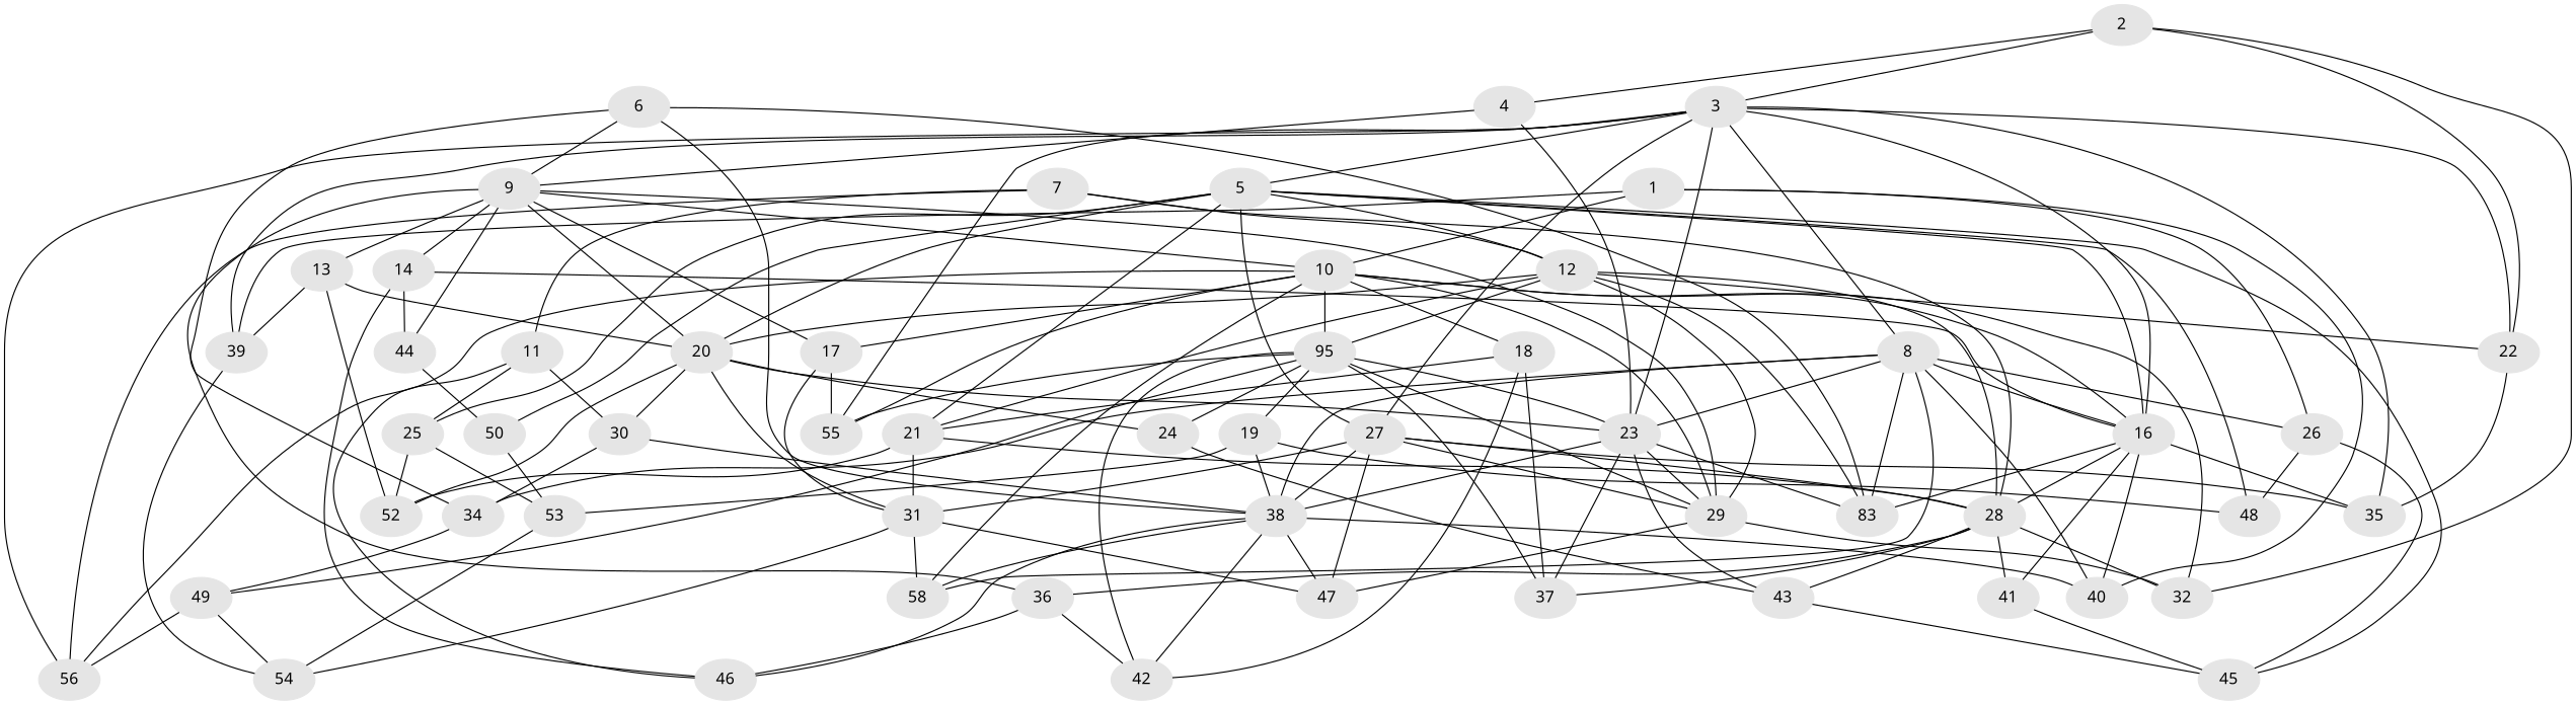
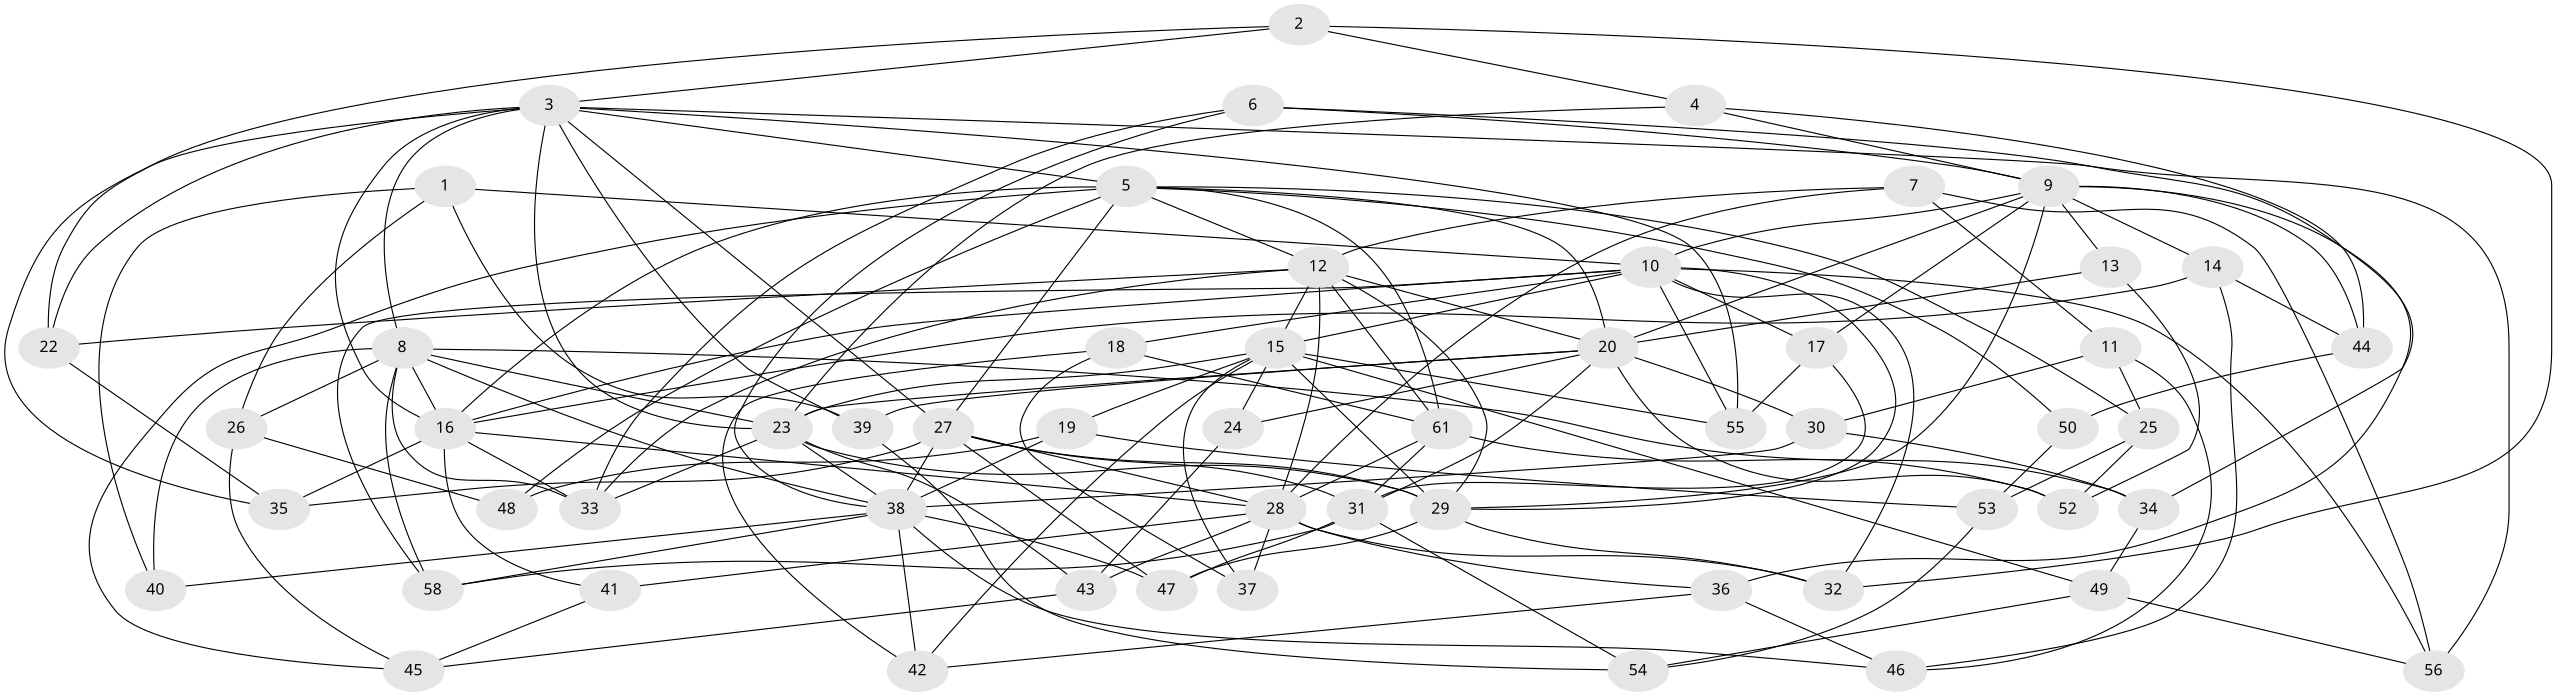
  graph {
    fontname="Noto Sans"
    node [color=gray90 fontname="Noto Sans" style=filled]
    edge [fontname="Noto Sans" weight=1.0]
    1
    10
    26
    39
    40
    32
    16
    55
    56
    58
    17
    29
-   15 [label=95]
+   15
    18
    45
    48
    54
    2
    3
    4
    22
    5
    8
    23
    27
    35
    9
    44
    12
    20
-   21
+   21 [label=61]
    25
    50
-   33 [label=83]
+   33
    34
    38
    28
    41
    37
    43
    31
    47
    13
    14
    36
    30
    52
    24
    53
    6
    49
    46
    42
    7
    11
    19
    1 -- 10
    1 -- 26
    1 -- 39
    1 -- 40
    10 -- 32
    10 -- 16
    10 -- 55
    10 -- 56
    10 -- 58
    10 -- 17
    10 -- 29
    10 -- 15
    10 -- 18
    26 -- 45
    26 -- 48
    39 -- 54
-   16 -- 40
    16 -- 35
    16 -- 33 [weight=2.0]
    16 -- 28 [weight=2.0]
    16 -- 41
    17 -- 55
    17 -- 31
    29 -- 32
    29 -- 47
    15 -- 55
    15 -- 29 [weight=2.0]
    15 -- 23
    15 -- 37
    15 -- 24
    15 -- 49
    15 -- 42
    15 -- 19
    18 -- 21
    18 -- 37
    18 -- 42
    2 -- 32
    2 -- 3
    2 -- 4
    2 -- 22
    3 -- 39
    3 -- 16
    3 -- 55
    3 -- 56
    3 -- 22
    3 -- 5
    3 -- 8
    3 -- 23 [weight=2.0]
    3 -- 27
    3 -- 35
    4 -- 23
    4 -- 9
+   4 -- 44
    22 -- 35
    5 -- 16
    5 -- 45
    5 -- 48
    5 -- 27
    5 -- 12
    5 -- 20
    5 -- 21
    5 -- 25
    5 -- 50
    8 -- 26
    8 -- 40
    8 -- 16
    8 -- 58
    8 -- 23 [weight=2.0]
    8 -- 33
    8 -- 34
    8 -- 38
    23 -- 29
    23 -- 33
    23 -- 38
-   23 -- 37
    23 -- 43
    27 -- 29
    27 -- 35
    27 -- 38 [weight=2.0]
    27 -- 28
    27 -- 31 [weight=2.0]
    27 -- 47
    9 -- 10
    9 -- 17
    9 -- 29
    9 -- 44
    9 -- 20
    9 -- 13 [weight=2.0]
    9 -- 14
    9 -- 36
    44 -- 50
    12 -- 29 [weight=2.0]
    12 -- 15
    12 -- 22
    12 -- 20
    12 -- 21
    12 -- 33
    12 -- 28
-   13 -- 39
+   20 -- 39
    20 -- 23
    20 -- 31
    20 -- 30
    20 -- 52
    20 -- 24
    21 -- 28
    21 -- 31
    21 -- 52
    25 -- 52
    25 -- 53
    50 -- 53
    34 -- 49
    38 -- 40
    38 -- 58
    38 -- 47
    38 -- 46
    38 -- 42
    28 -- 32
    28 -- 41 [weight=2.0]
    28 -- 37
    28 -- 43
    28 -- 36
    41 -- 45
    43 -- 45
    31 -- 58
    31 -- 54
    31 -- 47
    13 -- 20
    13 -- 52
    14 -- 16
    14 -- 44
    14 -- 46
    36 -- 46
    36 -- 42
    30 -- 34
    30 -- 38
    24 -- 43
    53 -- 54
    6 -- 9
    6 -- 33
    6 -- 34
    6 -- 38
    49 -- 56
    49 -- 54
    7 -- 56
    7 -- 12
    7 -- 28
    7 -- 11
    11 -- 25
    11 -- 30
    11 -- 46
    19 -- 48
    19 -- 38
    19 -- 53
  }
